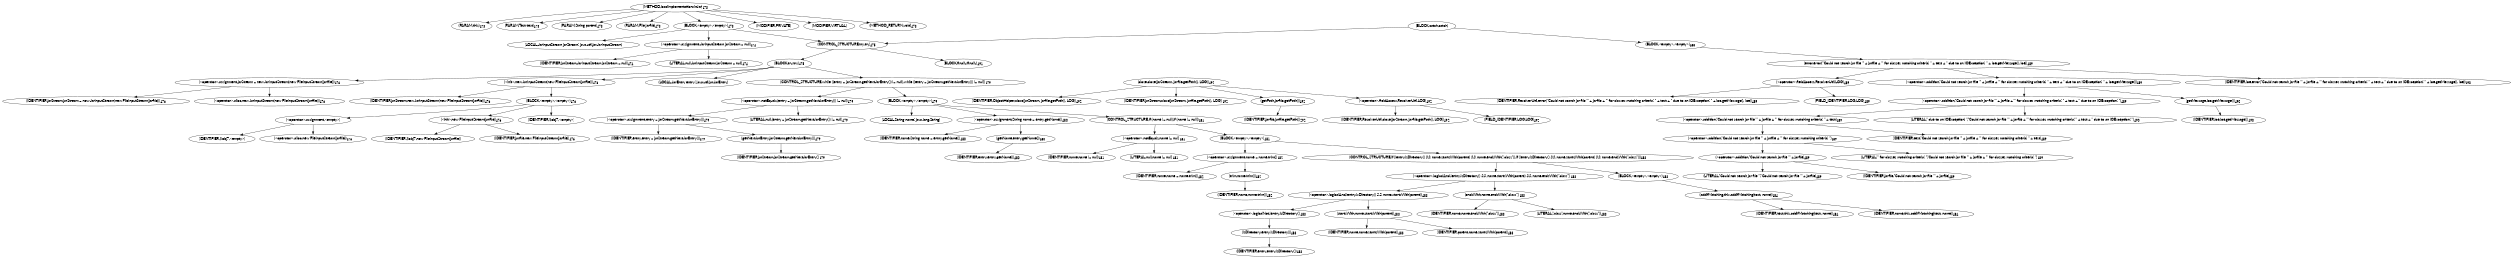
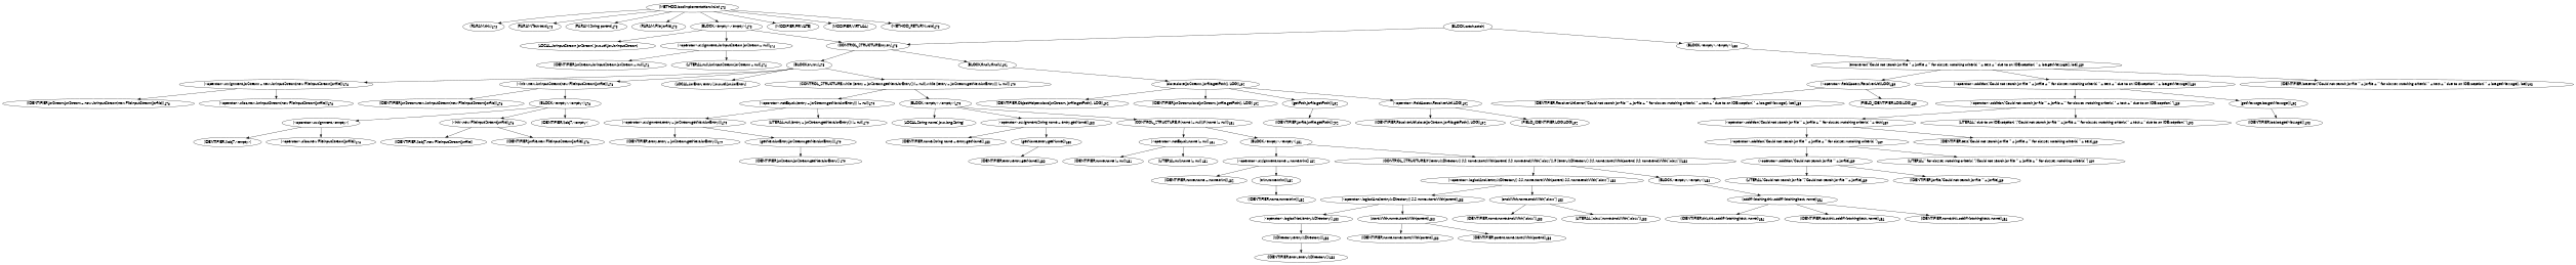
  digraph {
    fontname=Lato
    node [fontname=Lato]
    edge [fontname=Lato]
    n1 [label=<(METHOD,loadImplementationsInJar)<SUB>473</SUB>>]
    n2 [label=<(PARAM,this)<SUB>473</SUB>>]
    n3 [label=<(PARAM,Test test)<SUB>473</SUB>>]
    n4 [label=<(PARAM,String parent)<SUB>473</SUB>>]
    n5 [label=<(PARAM,File jarfile)<SUB>473</SUB>>]
    n6 [label=<(BLOCK,&lt;empty&gt;,&lt;empty&gt;)<SUB>473</SUB>>]
    n7 [label=<(MODIFIER,PRIVATE)>]
    n8 [label=<(MODIFIER,VIRTUAL)>]
    n9 [label=<(METHOD_RETURN,void)<SUB>473</SUB>>]
    n10 [label=<(LOCAL,JarInputStream jarStream: java.util.jar.JarInputStream)>]
    n11 [label=<(&lt;operator&gt;.assignment,JarInputStream jarStream = null)<SUB>474</SUB>>]
    n12 [label=<(CONTROL_STRUCTURE,try,try)<SUB>475</SUB>>]
    n13 [label=<(IDENTIFIER,jarStream,JarInputStream jarStream = null)<SUB>474</SUB>>]
    n14 [label=<(LITERAL,null,JarInputStream jarStream = null)<SUB>474</SUB>>]
    n15 [label=<(BLOCK,try,try)<SUB>475</SUB>>]
    n16 [label=<(BLOCK,finally,finally)<SUB>491</SUB>>]
    n17 [label=<(&lt;operator&gt;.assignment,jarStream = new JarInputStream(new FileInputStream(jarfile)))<SUB>476</SUB>>]
    n18 [label=<(&lt;init&gt;,new JarInputStream(new FileInputStream(jarfile)))<SUB>476</SUB>>]
    n19 [label=<(LOCAL,JarEntry entry: java.util.jar.JarEntry)>]
    n20 [label=<(CONTROL_STRUCTURE,while ((entry = jarStream.getNextJarEntry()) != null),while ((entry = jarStream.getNextJarEntry()) != null))<SUB>479</SUB>>]
    n21 [label=<(BLOCK,catch,catch)>]
    n22 [label=<(BLOCK,&lt;empty&gt;,&lt;empty&gt;)<SUB>488</SUB>>]
    n23 [label=<(close,close(jarStream, jarfile.getPath(), LOG))<SUB>492</SUB>>]
    n24 [label=<(IDENTIFIER,jarStream,jarStream = new JarInputStream(new FileInputStream(jarfile)))<SUB>476</SUB>>]
    n25 [label=<(&lt;operator&gt;.alloc,new JarInputStream(new FileInputStream(jarfile)))<SUB>476</SUB>>]
    n26 [label=<(IDENTIFIER,jarStream,new JarInputStream(new FileInputStream(jarfile)))<SUB>476</SUB>>]
    n27 [label=<(BLOCK,&lt;empty&gt;,&lt;empty&gt;)<SUB>476</SUB>>]
    n28 [label=<(&lt;operator&gt;.notEquals,(entry = jarStream.getNextJarEntry()) != null)<SUB>479</SUB>>]
    n29 [label=<(BLOCK,&lt;empty&gt;,&lt;empty&gt;)<SUB>479</SUB>>]
    n30 [label=<(&lt;operator&gt;.assignment,&lt;empty&gt;)>]
    n31 [label=<(&lt;init&gt;,new FileInputStream(jarfile))<SUB>476</SUB>>]
    n32 [label=<(IDENTIFIER,$obj7,&lt;empty&gt;)>]
    n33 [label=<(IDENTIFIER,$obj7,&lt;empty&gt;)>]
    n34 [label=<(&lt;operator&gt;.alloc,new FileInputStream(jarfile))<SUB>476</SUB>>]
    n35 [label=<(IDENTIFIER,$obj7,new FileInputStream(jarfile))>]
    n36 [label=<(IDENTIFIER,jarfile,new FileInputStream(jarfile))<SUB>476</SUB>>]
    n37 [label=<(&lt;operator&gt;.assignment,entry = jarStream.getNextJarEntry())<SUB>479</SUB>>]
    n38 [label=<(LITERAL,null,(entry = jarStream.getNextJarEntry()) != null)<SUB>479</SUB>>]
    n39 [label=<(LOCAL,String name: java.lang.String)>]
    n40 [label=<(&lt;operator&gt;.assignment,String name = entry.getName())<SUB>480</SUB>>]
    n41 [label=<(CONTROL_STRUCTURE,if (name != null),if (name != null))<SUB>481</SUB>>]
    n42 [label=<(IDENTIFIER,entry,entry = jarStream.getNextJarEntry())<SUB>479</SUB>>]
    n43 [label=<(getNextJarEntry,jarStream.getNextJarEntry())<SUB>479</SUB>>]
    n44 [label=<(IDENTIFIER,jarStream,jarStream.getNextJarEntry())<SUB>479</SUB>>]
    n45 [label=<(IDENTIFIER,name,String name = entry.getName())<SUB>480</SUB>>]
    n46 [label=<(getName,entry.getName())<SUB>480</SUB>>]
    n47 [label=<(&lt;operator&gt;.notEquals,name != null)<SUB>481</SUB>>]
    n48 [label=<(BLOCK,&lt;empty&gt;,&lt;empty&gt;)<SUB>481</SUB>>]
    n49 [label=<(IDENTIFIER,entry,entry.getName())<SUB>480</SUB>>]
    n50 [label=<(IDENTIFIER,name,name != null)<SUB>481</SUB>>]
    n51 [label=<(LITERAL,null,name != null)<SUB>481</SUB>>]
    n52 [label=<(&lt;operator&gt;.assignment,name = name.trim())<SUB>482</SUB>>]
    n53 [label=<(CONTROL_STRUCTURE,if (!entry.isDirectory() &amp;&amp; name.startsWith(parent) &amp;&amp; name.endsWith(&quot;.class&quot;)),if (!entry.isDirectory() &amp;&amp; name.startsWith(parent) &amp;&amp; name.endsWith(&quot;.class&quot;)))<SUB>483</SUB>>]
    n54 [label=<(IDENTIFIER,name,name = name.trim())<SUB>482</SUB>>]
    n55 [label=<(trim,name.trim())<SUB>482</SUB>>]
    n56 [label=<(&lt;operator&gt;.logicalAnd,!entry.isDirectory() &amp;&amp; name.startsWith(parent) &amp;&amp; name.endsWith(&quot;.class&quot;))<SUB>483</SUB>>]
    n57 [label=<(BLOCK,&lt;empty&gt;,&lt;empty&gt;)<SUB>483</SUB>>]
    n58 [label=<(IDENTIFIER,name,name.trim())<SUB>482</SUB>>]
    n59 [label=<(&lt;operator&gt;.logicalAnd,!entry.isDirectory() &amp;&amp; name.startsWith(parent))<SUB>483</SUB>>]
    n60 [label=<(endsWith,name.endsWith(&quot;.class&quot;))<SUB>483</SUB>>]
    n61 [label=<(addIfMatching,this.addIfMatching(test, name))<SUB>484</SUB>>]
    n62 [label=<(&lt;operator&gt;.logicalNot,!entry.isDirectory())<SUB>483</SUB>>]
    n63 [label=<(startsWith,name.startsWith(parent))<SUB>483</SUB>>]
    n64 [label=<(IDENTIFIER,name,name.endsWith(&quot;.class&quot;))<SUB>483</SUB>>]
    n65 [label=<(LITERAL,&quot;.class&quot;,name.endsWith(&quot;.class&quot;))<SUB>483</SUB>>]
    n66 [label=<(isDirectory,entry.isDirectory())<SUB>483</SUB>>]
    n67 [label=<(IDENTIFIER,name,name.startsWith(parent))<SUB>483</SUB>>]
    n68 [label=<(IDENTIFIER,parent,name.startsWith(parent))<SUB>483</SUB>>]
    n69 [label=<(IDENTIFIER,entry,entry.isDirectory())<SUB>483</SUB>>]
+   n70 [label=<(IDENTIFIER,this,this.addIfMatching(test, name))<SUB>484</SUB>>]
    n71 [label=<(IDENTIFIER,test,this.addIfMatching(test, name))<SUB>484</SUB>>]
    n72 [label=<(IDENTIFIER,name,this.addIfMatching(test, name))<SUB>484</SUB>>]
    n73 [label=<(error,error(&quot;Could not search jar file '&quot; + jarfile + &quot;' for classes matching criteria: &quot; + test + &quot; due to an IOException: &quot; + ioe.getMessage(), ioe))<SUB>489</SUB>>]
    n74 [label=<(&lt;operator&gt;.fieldAccess,ResolverUtil.LOG)<SUB>489</SUB>>]
    n75 [label=<(&lt;operator&gt;.addition,&quot;Could not search jar file '&quot; + jarfile + &quot;' for classes matching criteria: &quot; + test + &quot; due to an IOException: &quot; + ioe.getMessage())<SUB>489</SUB>>]
    n76 [label=<(IDENTIFIER,ioe,error(&quot;Could not search jar file '&quot; + jarfile + &quot;' for classes matching criteria: &quot; + test + &quot; due to an IOException: &quot; + ioe.getMessage(), ioe))<SUB>490</SUB>>]
    n77 [label=<(IDENTIFIER,ResolverUtil,error(&quot;Could not search jar file '&quot; + jarfile + &quot;' for classes matching criteria: &quot; + test + &quot; due to an IOException: &quot; + ioe.getMessage(), ioe))<SUB>489</SUB>>]
    n78 [label=<(FIELD_IDENTIFIER,LOG,LOG)<SUB>489</SUB>>]
    n79 [label=<(&lt;operator&gt;.addition,&quot;Could not search jar file '&quot; + jarfile + &quot;' for classes matching criteria: &quot; + test + &quot; due to an IOException: &quot;)<SUB>489</SUB>>]
    n80 [label=<(getMessage,ioe.getMessage())<SUB>490</SUB>>]
    n81 [label=<(&lt;operator&gt;.addition,&quot;Could not search jar file '&quot; + jarfile + &quot;' for classes matching criteria: &quot; + test)<SUB>489</SUB>>]
    n82 [label=<(LITERAL,&quot; due to an IOException: &quot;,&quot;Could not search jar file '&quot; + jarfile + &quot;' for classes matching criteria: &quot; + test + &quot; due to an IOException: &quot;)<SUB>490</SUB>>]
    n83 [label=<(IDENTIFIER,ioe,ioe.getMessage())<SUB>490</SUB>>]
    n84 [label=<(&lt;operator&gt;.addition,&quot;Could not search jar file '&quot; + jarfile + &quot;' for classes matching criteria: &quot;)<SUB>489</SUB>>]
    n85 [label=<(IDENTIFIER,test,&quot;Could not search jar file '&quot; + jarfile + &quot;' for classes matching criteria: &quot; + test)<SUB>489</SUB>>]
    n86 [label=<(&lt;operator&gt;.addition,&quot;Could not search jar file '&quot; + jarfile)<SUB>489</SUB>>]
    n87 [label=<(LITERAL,&quot;' for classes matching criteria: &quot;,&quot;Could not search jar file '&quot; + jarfile + &quot;' for classes matching criteria: &quot;)<SUB>489</SUB>>]
    n88 [label=<(LITERAL,&quot;Could not search jar file '&quot;,&quot;Could not search jar file '&quot; + jarfile)<SUB>489</SUB>>]
    n89 [label=<(IDENTIFIER,jarfile,&quot;Could not search jar file '&quot; + jarfile)<SUB>489</SUB>>]
    n90 [label=<(IDENTIFIER,ObjectHelper,close(jarStream, jarfile.getPath(), LOG))<SUB>492</SUB>>]
    n91 [label=<(IDENTIFIER,jarStream,close(jarStream, jarfile.getPath(), LOG))<SUB>492</SUB>>]
    n92 [label=<(getPath,jarfile.getPath())<SUB>492</SUB>>]
    n93 [label=<(&lt;operator&gt;.fieldAccess,ResolverUtil.LOG)<SUB>492</SUB>>]
    n94 [label=<(IDENTIFIER,jarfile,jarfile.getPath())<SUB>292</SUB>>]
    n95 [label=<(IDENTIFIER,ResolverUtil,close(jarStream, jarfile.getPath(), LOG))<SUB>492</SUB>>]
    n96 [label=<(FIELD_IDENTIFIER,LOG,LOG)<SUB>492</SUB>>]
    n1 -> n2
    n1 -> n3
    n1 -> n4
    n1 -> n5
    n1 -> n6
    n1 -> n7
    n1 -> n8
    n1 -> n9
    n6 -> n10
    n6 -> n11
    n6 -> n12
    n11 -> n13
    n11 -> n14
    n12 -> n15
    n12 -> n16
    n15 -> n17
    n15 -> n18
    n15 -> n19
    n15 -> n20
+   n16 -> n23
    n17 -> n24
    n17 -> n25
    n18 -> n26
    n18 -> n27
    n20 -> n28
    n20 -> n29
    n21 -> n12
    n21 -> n22
    n22 -> n73
    n23 -> n90
    n23 -> n91
    n23 -> n92
    n23 -> n93
    n27 -> n30
    n27 -> n31
    n27 -> n32
    n28 -> n37
    n28 -> n38
    n29 -> n39
    n29 -> n40
    n29 -> n41
    n30 -> n33
    n30 -> n34
    n31 -> n35
    n31 -> n36
    n37 -> n42
    n37 -> n43
    n40 -> n45
    n40 -> n46
    n41 -> n47
    n41 -> n48
    n43 -> n44
    n46 -> n49
    n47 -> n50
    n47 -> n51
    n48 -> n52
    n48 -> n53
    n52 -> n54
    n52 -> n55
    n53 -> n56
    n53 -> n57
    n55 -> n58
    n56 -> n59
    n56 -> n60
    n57 -> n61
    n59 -> n62
    n59 -> n63
    n60 -> n64
    n60 -> n65
+   n61 -> n70
    n61 -> n71
    n61 -> n72
    n62 -> n66
    n63 -> n67
    n63 -> n68
    n66 -> n69
    n73 -> n74
    n73 -> n75
    n73 -> n76
    n74 -> n77
    n74 -> n78
    n75 -> n79
    n75 -> n80
    n79 -> n81
    n79 -> n82
    n80 -> n83
    n81 -> n84
    n81 -> n85
    n84 -> n86
    n84 -> n87
    n86 -> n88
    n86 -> n89
    n92 -> n94
    n93 -> n95
    n93 -> n96
  }
